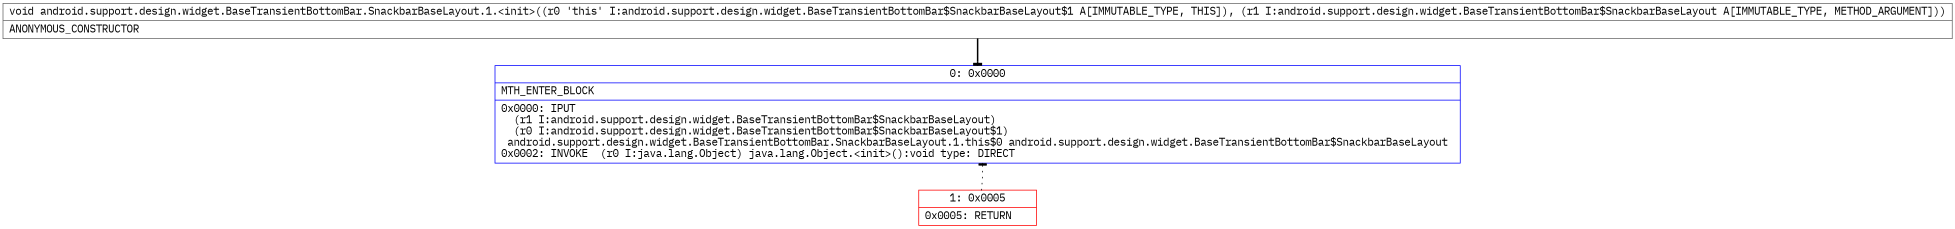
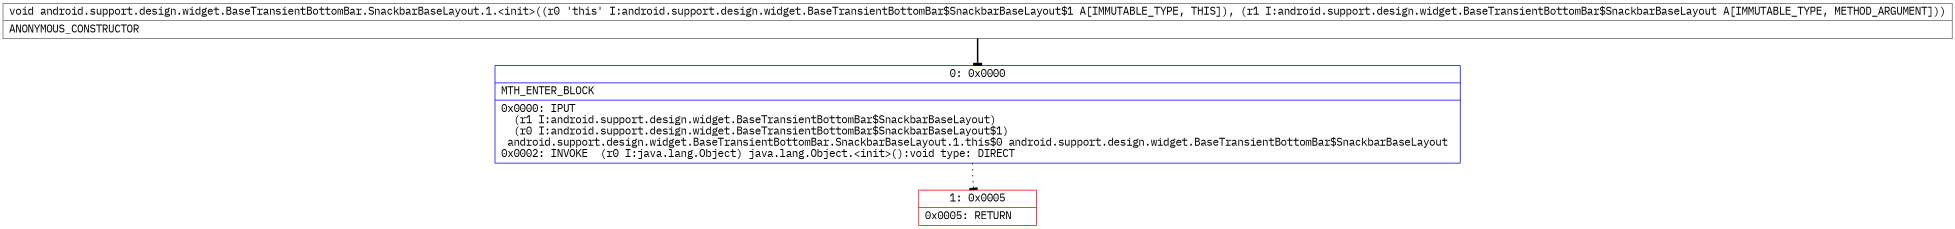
  digraph {
    fontname="IBM Plex Mono"
    node [shape=record fontname="IBM Plex Mono"]
    edge [arrowhead=tee fontname="IBM Plex Mono"]
    n1 [label="{0\:\ 0x0000|MTH_ENTER_BLOCK\l|0x0000: IPUT  \l  (r1 I:android.support.design.widget.BaseTransientBottomBar$SnackbarBaseLayout)\l  (r0 I:android.support.design.widget.BaseTransientBottomBar$SnackbarBaseLayout$1)\l android.support.design.widget.BaseTransientBottomBar.SnackbarBaseLayout.1.this$0 android.support.design.widget.BaseTransientBottomBar$SnackbarBaseLayout \l0x0002: INVOKE  (r0 I:java.lang.Object) java.lang.Object.\<init\>():void type: DIRECT \l}" color=blue]
    n2 [label="{1\:\ 0x0005|0x0005: RETURN   \l}" color=red]
    n3 [label="{void android.support.design.widget.BaseTransientBottomBar.SnackbarBaseLayout.1.\<init\>((r0 'this' I:android.support.design.widget.BaseTransientBottomBar$SnackbarBaseLayout$1 A[IMMUTABLE_TYPE, THIS]), (r1 I:android.support.design.widget.BaseTransientBottomBar$SnackbarBaseLayout A[IMMUTABLE_TYPE, METHOD_ARGUMENT]))  | ANONYMOUS_CONSTRUCTOR\l}" color=gray40]
-   n2 -> n1 [style=dotted]
+   n1 -> n2 [style=dotted]
    n3 -> n1 [style=bold]
  }
